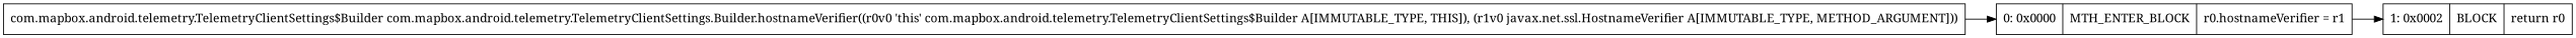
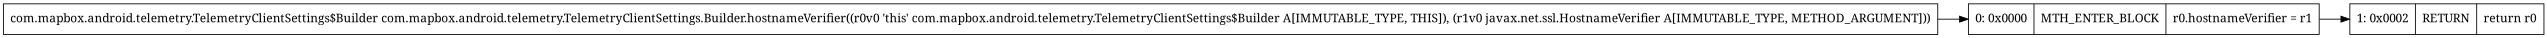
  digraph {
    rankdir=LR
    fontname="Noto Serif"
    node [shape=record fontname="Noto Serif"]
    edge [fontname="Noto Serif"]
    n1 [label="{0\:\ 0x0000|MTH_ENTER_BLOCK\l|r0.hostnameVerifier = r1\l}"]
-   n2 [label="{1\:\ 0x0002|BLOCK\l|return r0\l}"]
+   n2 [label="{1\:\ 0x0002|RETURN\l|return r0\l}"]
    n3 [label="{com.mapbox.android.telemetry.TelemetryClientSettings$Builder com.mapbox.android.telemetry.TelemetryClientSettings.Builder.hostnameVerifier((r0v0 'this' com.mapbox.android.telemetry.TelemetryClientSettings$Builder A[IMMUTABLE_TYPE, THIS]), (r1v0 javax.net.ssl.HostnameVerifier A[IMMUTABLE_TYPE, METHOD_ARGUMENT])) }"]
    n1 -> n2
    n3 -> n1
  }
